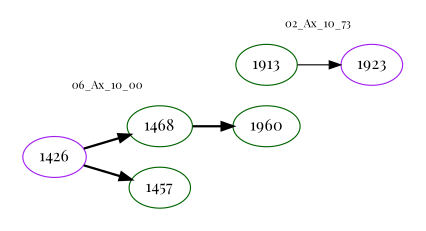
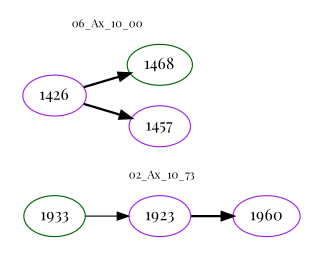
  digraph {
    fontname="Playfair Display"
    rankdir=LR
    node [color=darkgreen fontname="Playfair Display"]
    edge [color=black fontname="Playfair Display" style=bold]
-   n1 [label=1913]
+   n1 [label=1933]
    n2 [color=purple label=1923]
-   n3 [label=1960]
-   n4 [label=1457]
+   n3 [color=purple label=1960]
+   n4 [color=purple label=1457]
    n5 [color=purple label=1426]
    n6 [label=1468]
    subgraph cluster_1 {
      color=white
      fontsize=10
      label="02_Ax_10_73"
      n1
      n2
      n3
    }
    subgraph cluster_2 {
      color=white
      fontsize=10
      label="06_Ax_10_00"
      n4
      n5
      n6
    }
    n1 -> n2 [style=solid]
-   n6 -> n3
+   n2 -> n3
    n5 -> n4
    n5 -> n6
  }
